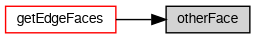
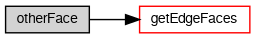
  digraph {
    rankdir=LR
    node [fontname=FreeSans fontsize=10 shape=record style=filled]
    n1 [color=black fillcolor=lightgrey fontcolor=black height=0.2 label=otherFace width=0.4]
    n2 [color=red height=0.2 label=getEdgeFaces width=0.4 fillcolor=white]
-   n2 -> n1 [color=black fontname=FreeSans fontsize=10 labelfontname=FreeSans labelfontsize=10 style=solid]
+   n1 -> n2 [color=black fontname=FreeSans fontsize=10 labelfontname=FreeSans labelfontsize=10 style=solid]
  }
